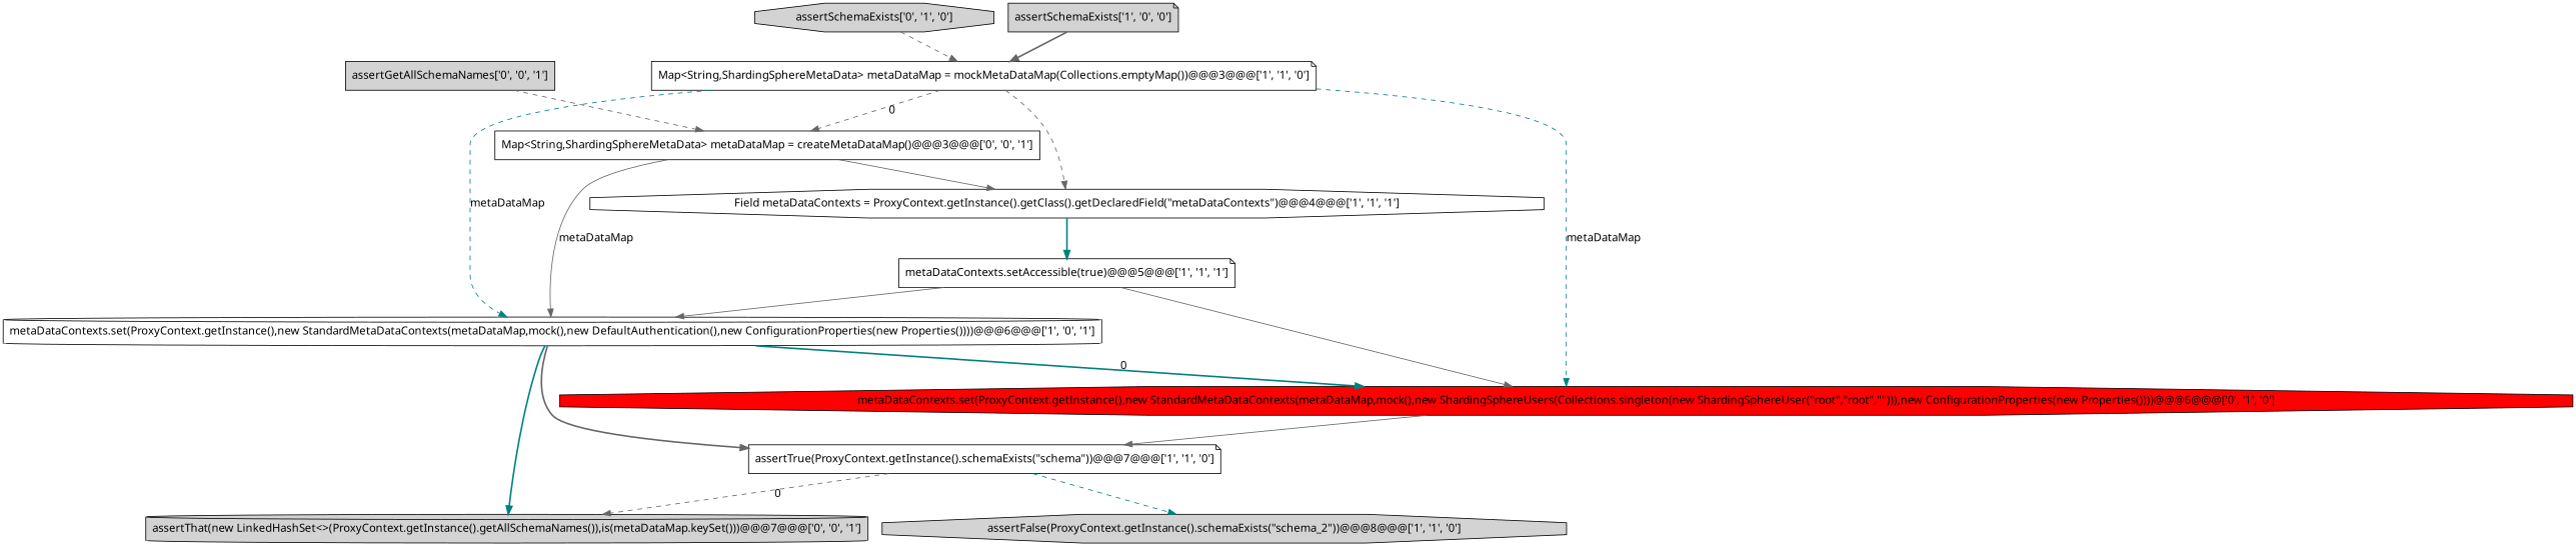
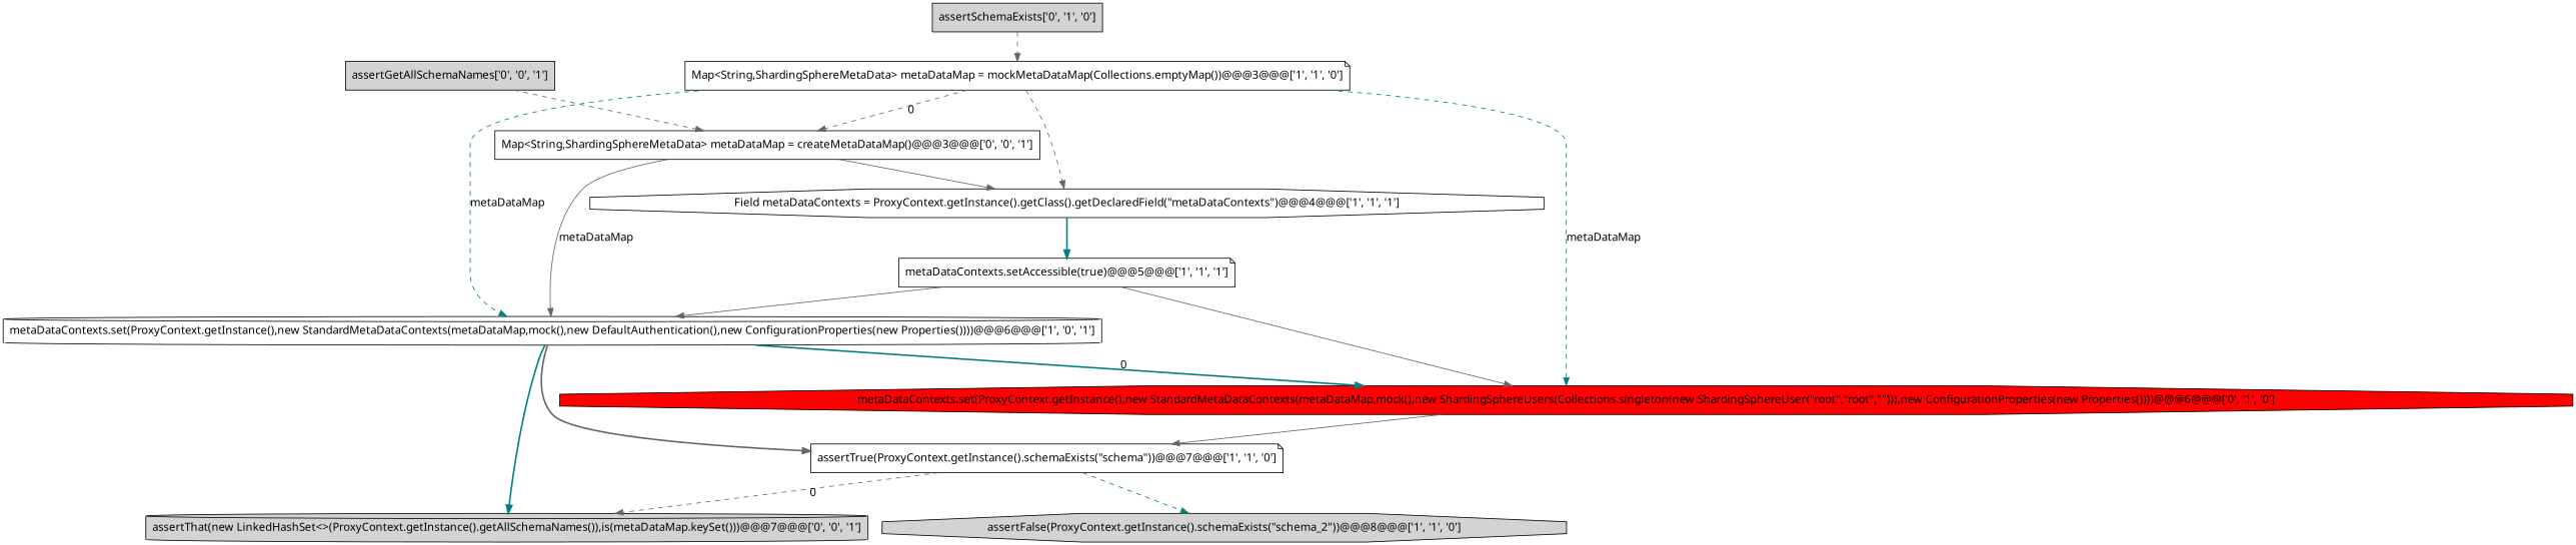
  digraph {
    fontname="Noto Sans"
    node [fillcolor=white fontname="Noto Sans" shape=note style=filled]
    edge [color=gray40 fontname="Noto Sans" style=dashed]
    n1 [label="metaDataContexts.setAccessible(true)@@@5@@@['1', '1', '1']"]
    n2 [fillcolor=red label="metaDataContexts.set(ProxyContext.getInstance(),new StandardMetaDataContexts(metaDataMap,mock(),new ShardingSphereUsers(Collections.singleton(new ShardingSphereUser(\"root\",\"root\",\"\"))),new ConfigurationProperties(new Properties())))@@@6@@@['0', '1', '0']" shape=octagon]
    n3 [label="metaDataContexts.set(ProxyContext.getInstance(),new StandardMetaDataContexts(metaDataMap,mock(),new DefaultAuthentication(),new ConfigurationProperties(new Properties())))@@@6@@@['1', '0', '1']" shape=cylinder]
    n4 [label="assertTrue(ProxyContext.getInstance().schemaExists(\"schema\"))@@@7@@@['1', '1', '0']"]
    n5 [fillcolor=lightgray label="assertThat(new LinkedHashSet<>(ProxyContext.getInstance().getAllSchemaNames()),is(metaDataMap.keySet()))@@@7@@@['0', '0', '1']" shape=cylinder]
    n6 [label="Map<String,ShardingSphereMetaData> metaDataMap = mockMetaDataMap(Collections.emptyMap())@@@3@@@['1', '1', '0']"]
    n7 [label="Map<String,ShardingSphereMetaData> metaDataMap = createMetaDataMap()@@@3@@@['0', '0', '1']" shape=box]
    n8 [label="Field metaDataContexts = ProxyContext.getInstance().getClass().getDeclaredField(\"metaDataContexts\")@@@4@@@['1', '1', '1']" shape=octagon]
    n9 [fillcolor=lightgray label="assertFalse(ProxyContext.getInstance().schemaExists(\"schema_2\"))@@@8@@@['1', '1', '0']" shape=octagon]
-   n10 [fillcolor=lightgray label="assertSchemaExists['0', '1', '0']" shape=octagon]
+   n10 [fillcolor=lightgray label="assertSchemaExists['0', '1', '0']" shape=box]
    n11 [fillcolor=lightgray label="assertGetAllSchemaNames['0', '0', '1']" shape=box]
-   n12 [fillcolor=lightgray label="assertSchemaExists['1', '0', '0']"]
    n1 -> n2 [style=solid]
    n1 -> n3 [style=solid]
    n2 -> n4 [style=solid]
    n3 -> n2 [color=teal label=0 style=bold]
    n3 -> n4 [style=bold]
    n3 -> n5 [color=teal style=bold]
    n4 -> n5 [label=0]
    n4 -> n9 [color=teal]
    n6 -> n2 [color=teal label=metaDataMap]
    n6 -> n3 [color=teal label=metaDataMap]
    n6 -> n7 [label=0]
    n6 -> n8
    n7 -> n3 [label=metaDataMap style=solid]
    n7 -> n8 [style=solid]
    n8 -> n1 [color=teal style=bold]
    n10 -> n6
    n11 -> n7
-   n12 -> n6 [style=bold]
  }
